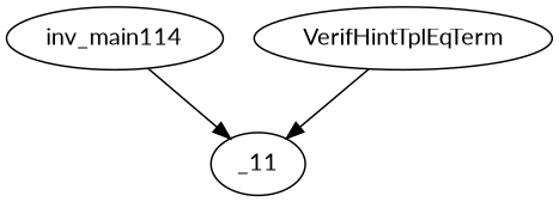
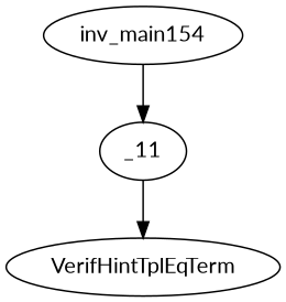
  digraph {
    fontname=Lato
    node [fontname=Lato]
    edge [fontname=Lato]
-   n1 [label=inv_main114]
+   n1 [label=inv_main154]
    n2 [label=_11]
    n3 [label=VerifHintTplEqTerm]
    n1 -> n2
-   n3 -> n2
+   n2 -> n3
  }
